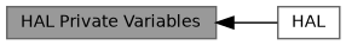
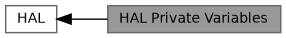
  digraph {
    rankdir=LR
    node [fontname=Helvetica fontsize=10 shape=box style=filled]
    n1 [color=grey40 fillcolor=white height=0.2 label=HAL width=0.4]
    n2 [color=gray40 fillcolor=grey60 fontcolor=black height=0.2 label="HAL Private Variables" width=0.4]
-   n2 -> n1 [dir=back fontname=Helvetica fontsize=10 labelfontname=Helvetica labelfontsize=10 shape=plaintext style=solid]
+   n1 -> n2 [dir=back fontname=Helvetica fontsize=10 labelfontname=Helvetica labelfontsize=10 shape=plaintext style=solid]
  }
